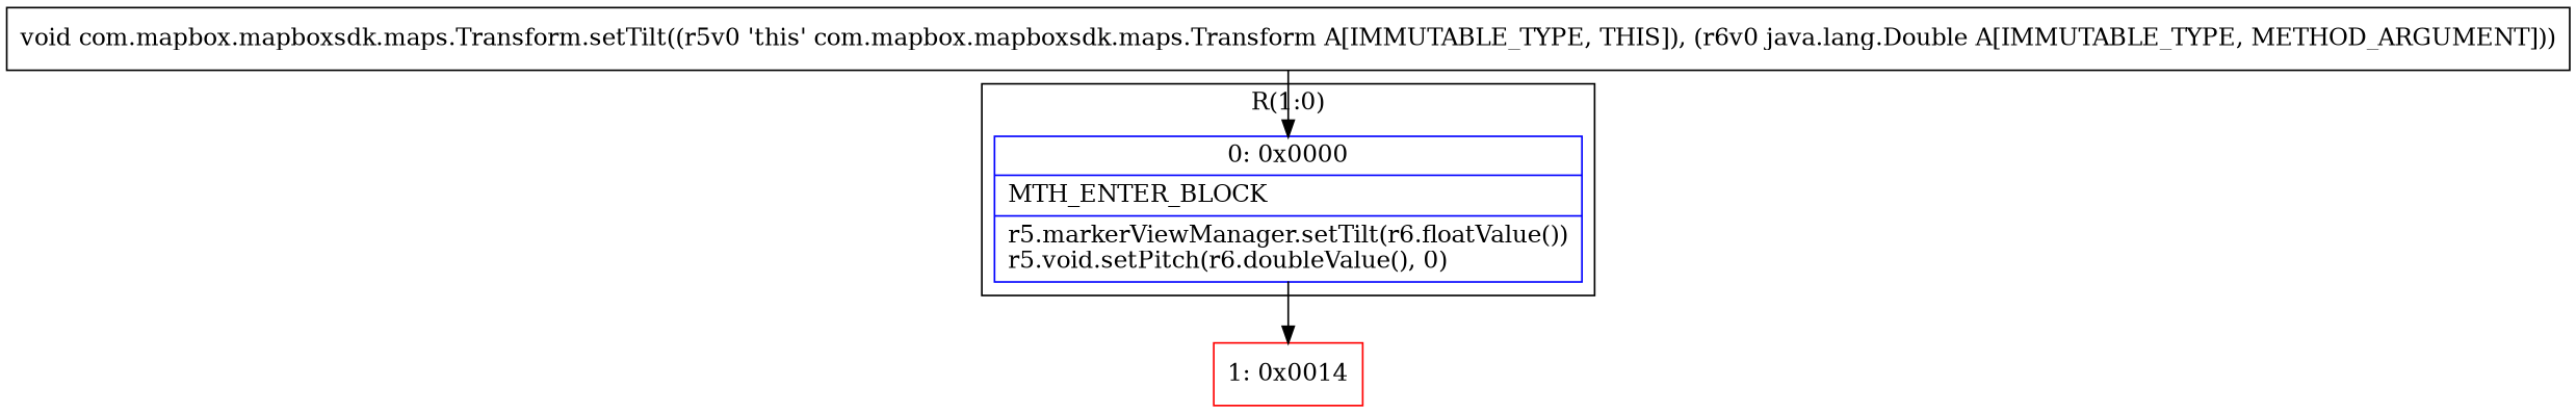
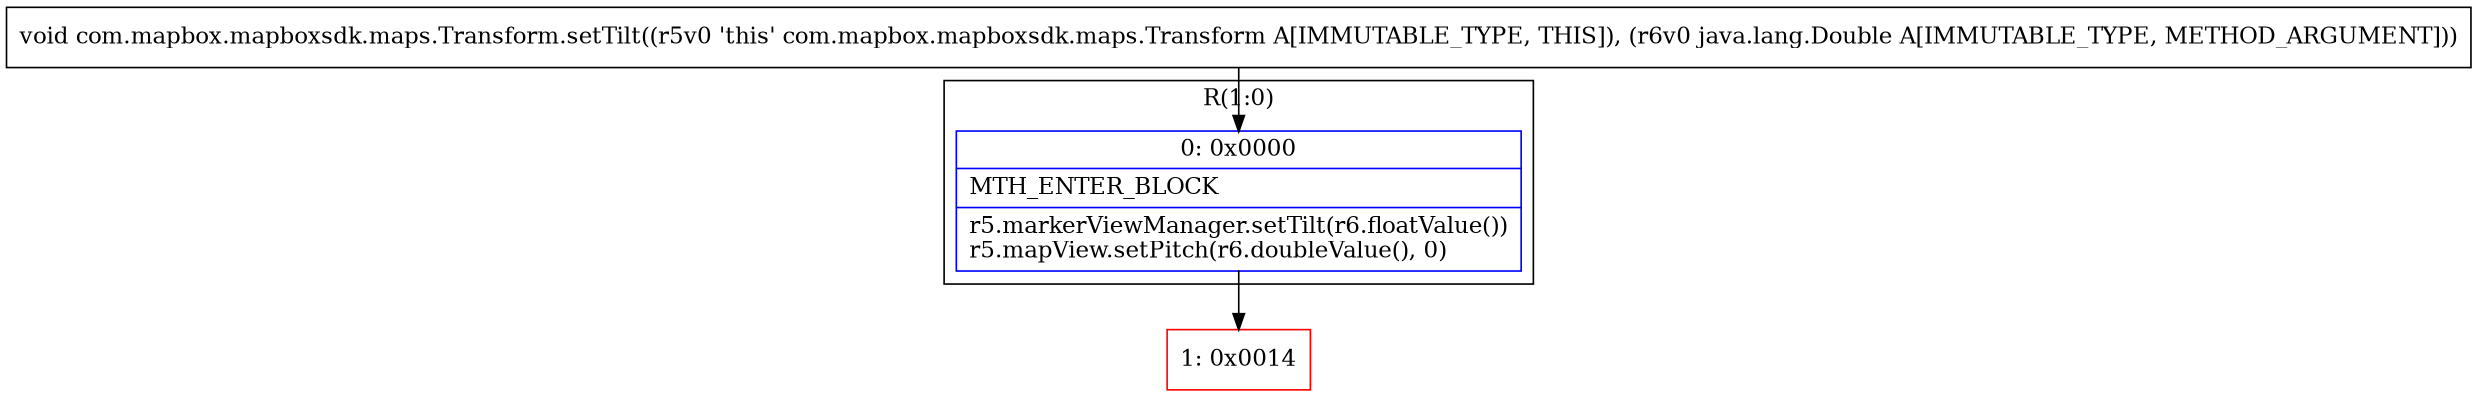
  digraph {
    node [shape=record]
-   n1 [color=blue label="{0\:\ 0x0000|MTH_ENTER_BLOCK\l|r5.markerViewManager.setTilt(r6.floatValue())\lr5.void.setPitch(r6.doubleValue(), 0)\l}"]
+   n1 [color=blue label="{0\:\ 0x0000|MTH_ENTER_BLOCK\l|r5.markerViewManager.setTilt(r6.floatValue())\lr5.mapView.setPitch(r6.doubleValue(), 0)\l}"]
    n2 [color=red label="{1\:\ 0x0014}"]
    n3 [label="{void com.mapbox.mapboxsdk.maps.Transform.setTilt((r5v0 'this' com.mapbox.mapboxsdk.maps.Transform A[IMMUTABLE_TYPE, THIS]), (r6v0 java.lang.Double A[IMMUTABLE_TYPE, METHOD_ARGUMENT])) }"]
    subgraph cluster_1 {
      label="R(1:0)"
      n1
    }
    n1 -> n2
    n3 -> n1
  }
